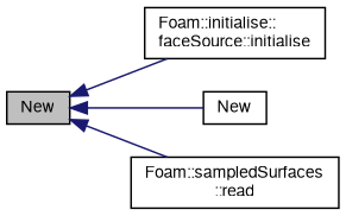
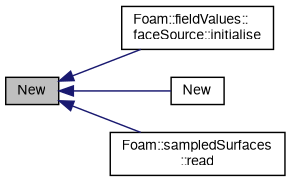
  digraph {
    rankdir=LR
    node [color=black fontname=FreeSans fontsize=10 shape=record]
    edge [color=midnightblue dir=back fontname=FreeSans fontsize=10 labelfontname=FreeSans labelfontsize=10 style=solid]
    n1 [fillcolor=grey75 fontcolor=black height=0.2 label=New style=filled width=0.4]
-   n2 [height=0.2 label="Foam::initialise::\lfaceSource::initialise" width=0.4]
+   n2 [height=0.2 label="Foam::fieldValues::\lfaceSource::initialise" width=0.4]
    n3 [height=0.2 label=New width=0.4]
    n4 [height=0.2 label="Foam::sampledSurfaces\l::read" width=0.4]
    n1 -> n2
    n1 -> n3
    n1 -> n4
  }
